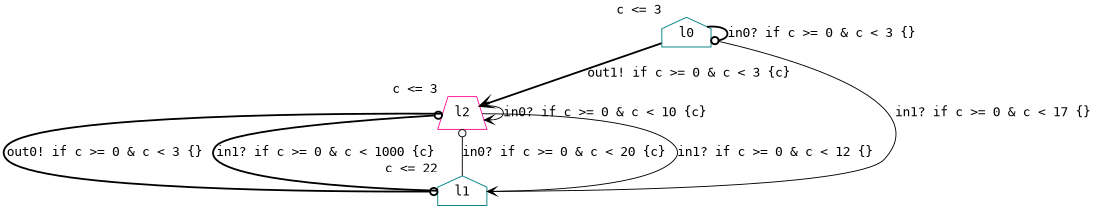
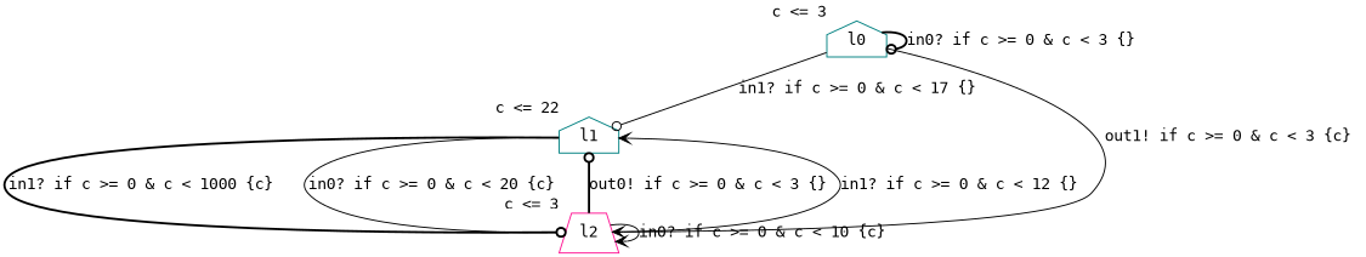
  digraph {
    fontname="DejaVu Sans Mono"
    node [color=teal fontname="DejaVu Sans Mono" margin=0 shape=house xlabel="c <= 3"]
    edge [arrowhead=odot fontname="DejaVu Sans Mono" style=solid]
    n1 [label=l0]
    n2 [label=l1 xlabel="c <= 22"]
    n3 [color=deeppink label=l2 shape=trapezium]
    n1 -> n1 [label="in0? if c >= 0 & c < 3 {} " style=bold]
-   n2 -> n1 [label="in1? if c >= 0 & c < 17 {} "]
-   n1 -> n3 [arrowhead=vee label="out1! if c >= 0 & c < 3 {c} " style=bold]
+   n1 -> n2 [label="in1? if c >= 0 & c < 17 {} "]
+   n1 -> n3 [arrowhead=vee label="out1! if c >= 0 & c < 3 {c} "]
    n2 -> n3 [label="in1? if c >= 0 & c < 1000 {c} " style=bold]
    n2 -> n3 [label="in0? if c >= 0 & c < 20 {c} "]
    n3 -> n2 [label="out0! if c >= 0 & c < 3 {} " style=bold]
    n3 -> n2 [arrowhead=vee label="in1? if c >= 0 & c < 12 {} "]
    n3 -> n3 [arrowhead=vee label="in0? if c >= 0 & c < 10 {c} "]
  }
